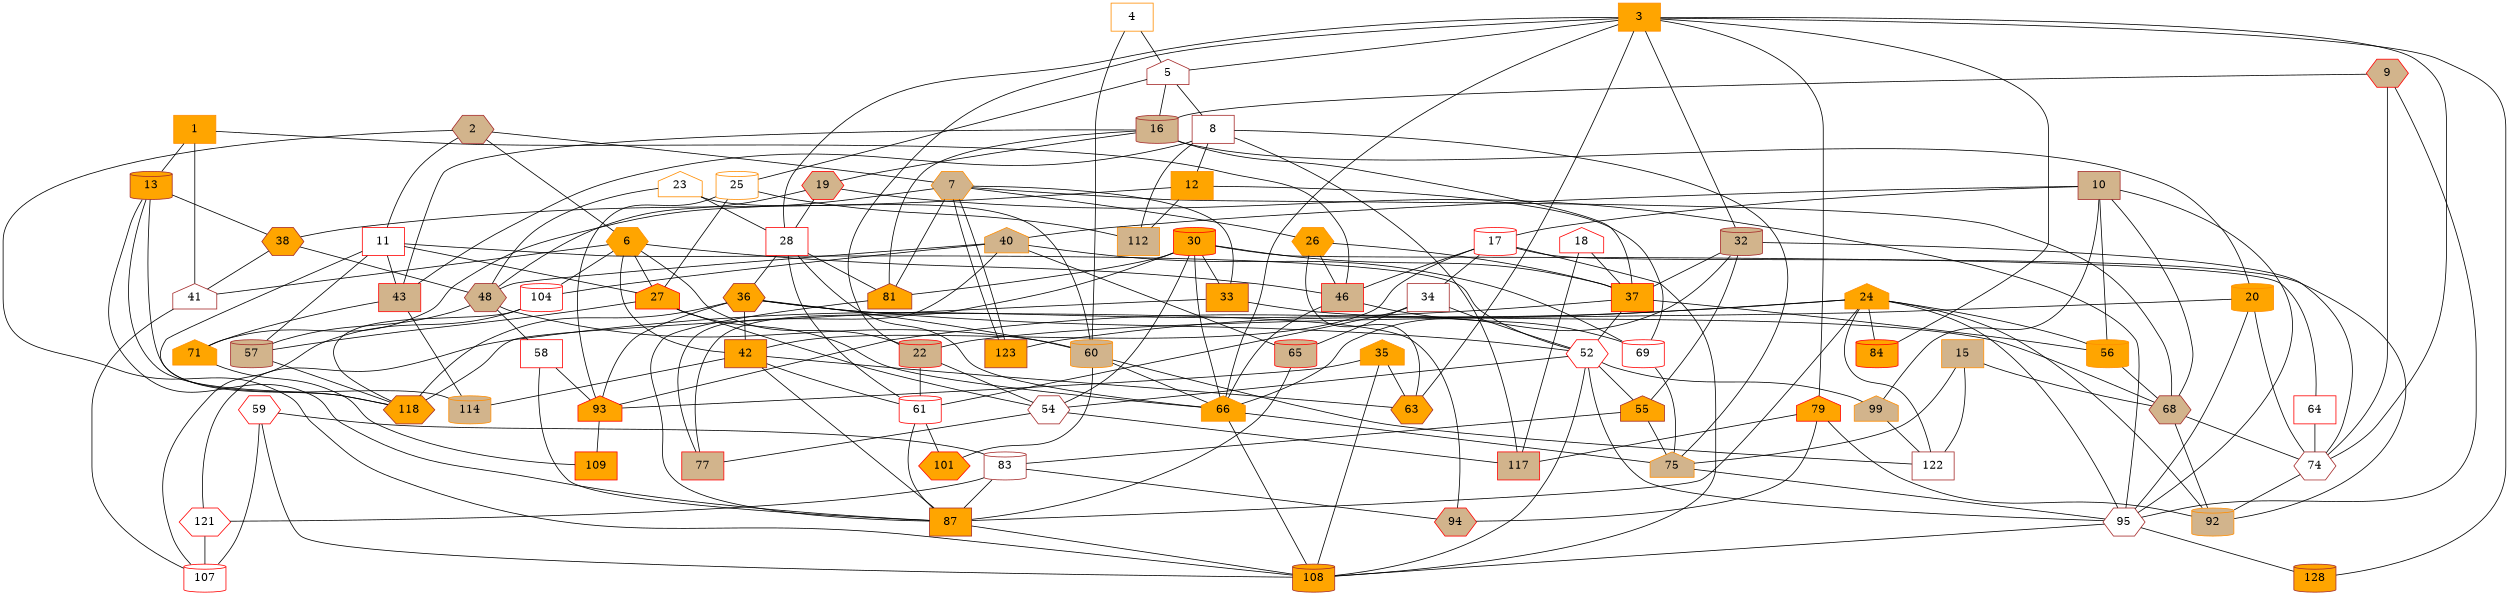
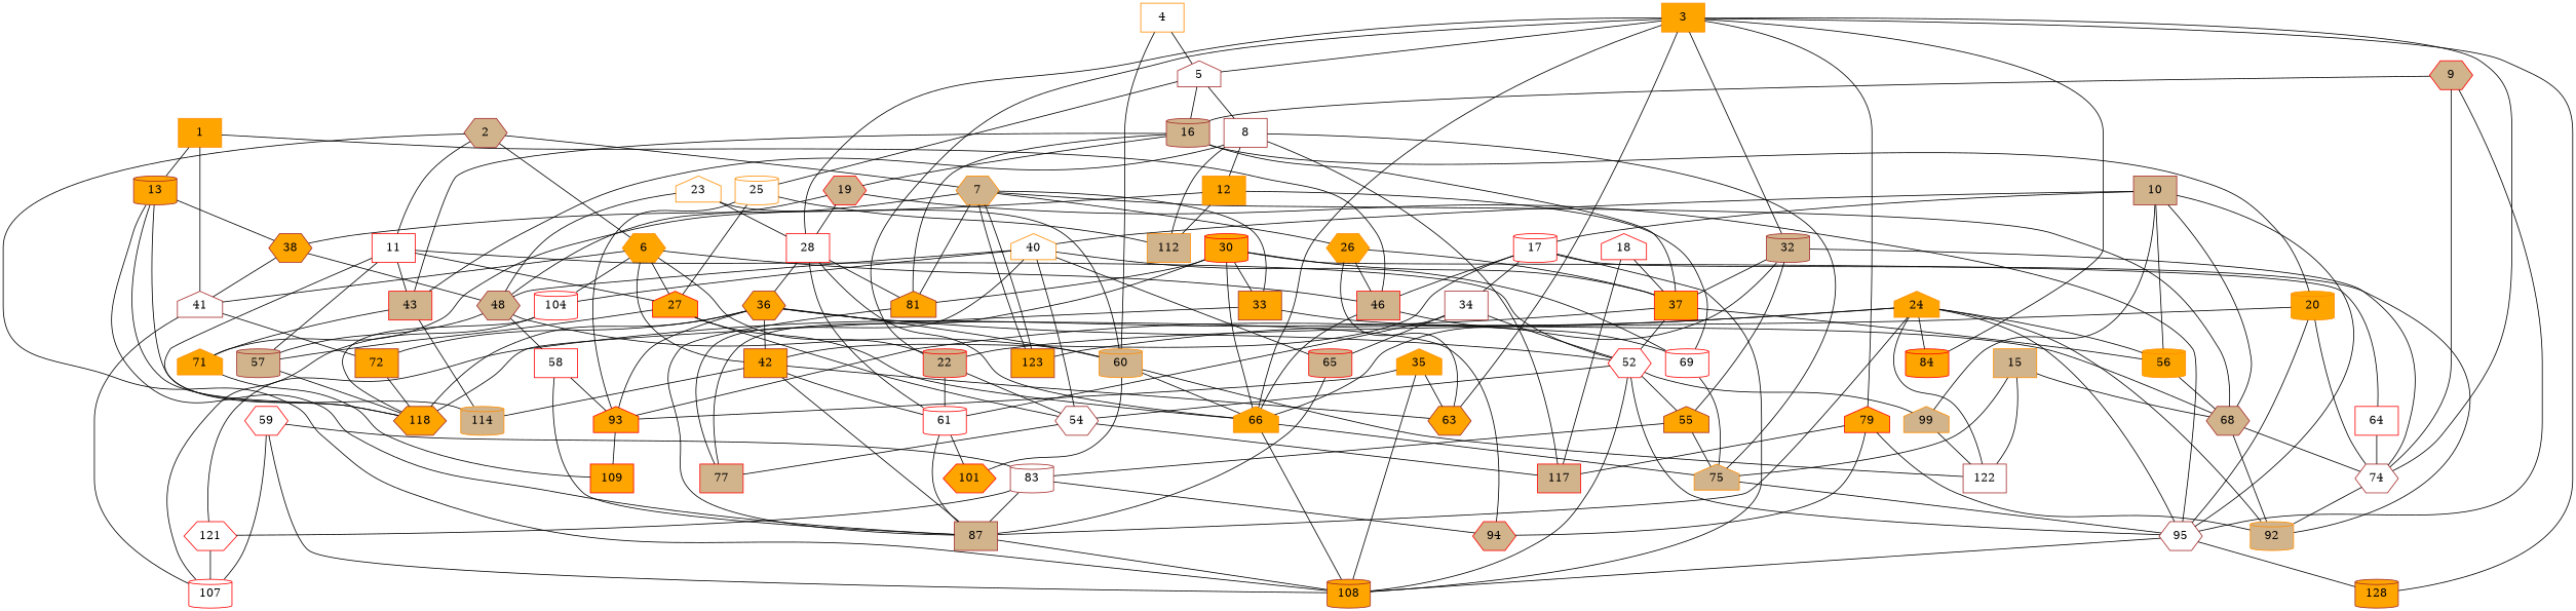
  graph {
    node [color=brown fillcolor=orange shape=box style=filled]
    1 [color=darkorange]
    13 [shape=cylinder]
    41 [fillcolor=white shape=house super="+47"]
    46 [color=red fillcolor=tan super="+98"]
    118 [shape=hexagon super="+120"]
    38 [shape=hexagon super="+53"]
-   87 [super="+130"]
+   87 [fillcolor=tan super="+130"]
    114 [color=darkorange fillcolor=tan shape=cylinder]
+   72
    107 [color=red fillcolor=white shape=cylinder]
    66 [color=darkorange shape=house super="+88"]
    69 [color=red fillcolor=white shape=cylinder]
    2 [fillcolor=tan shape=hexagon super="+62"]
    6 [color=darkorange shape=hexagon super="+125"]
    7 [color=darkorange fillcolor=tan shape=hexagon super="+105"]
    11 [color=red fillcolor=white super="+115"]
    108 [shape=cylinder super="+124"]
    22 [color=red fillcolor=tan shape=cylinder super="+31"]
    27 [color=red shape=house super="+113"]
    42 [super="+44"]
    104 [color=red fillcolor=white shape=cylinder]
    26 [color=darkorange shape=hexagon]
    33
    68 [fillcolor=tan shape=hexagon super="+103"]
    71 [color=darkorange shape=house]
    81 [shape=house]
    123
    43 [color=red fillcolor=tan super="+51"]
    52 [color=red fillcolor=white shape=hexagon super="+67"]
    57 [fillcolor=tan shape=cylinder]
    3 [color=darkorange super="+14"]
    5 [fillcolor=white shape=house super="+29"]
    28 [color=red fillcolor=white super="+91"]
    32 [fillcolor=tan shape=cylinder super="+111"]
    63 [shape=hexagon]
    74 [fillcolor=white shape=hexagon super="+85"]
    79 [color=red shape=house]
    84 [color=red shape=cylinder]
    128 [shape=cylinder]
    8 [fillcolor=white]
    16 [fillcolor=tan shape=cylinder super="+116"]
    25 [color=darkorange fillcolor=white shape=cylinder super="+39"]
    54 [fillcolor=white shape=hexagon super="+73"]
    61 [color=red fillcolor=white shape=cylinder super="+80"]
    36 [shape=hexagon super="+45"]
    37 [color=red super="+70"]
    55 [shape=house super="+102"]
    75 [color=darkorange fillcolor=tan shape=house super="+76"]
    92 [color=darkorange fillcolor=tan shape=cylinder super="+96"]
    117 [color=red fillcolor=tan]
    94 [color=red fillcolor=tan shape=hexagon]
    4 [color=darkorange fillcolor=white]
    60 [color=darkorange fillcolor=tan shape=cylinder super="+100"]
    122 [fillcolor=white]
    101 [color=red shape=hexagon]
    12 [color=darkorange super="+119"]
    112 [color=darkorange fillcolor=tan]
    19 [color=red fillcolor=tan shape=hexagon super="+110"]
    20 [color=darkorange shape=cylinder super="+21"]
    93 [color=red shape=house super="+126"]
    109 [color=red]
    95 [fillcolor=white shape=hexagon super="+106"]
    9 [color=red fillcolor=tan shape=hexagon]
    10 [fillcolor=tan super="+50"]
    17 [color=red fillcolor=white shape=cylinder super="+82"]
-   40 [color=darkorange fillcolor=tan shape=house super="+78"]
+   40 [color=darkorange fillcolor=white shape=house super="+78"]
    56 [color=darkorange shape=cylinder super="+89"]
    99 [color=darkorange fillcolor=tan shape=house]
    34 [fillcolor=white]
    48 [fillcolor=tan shape=hexagon super="+127"]
    77 [color=red fillcolor=tan]
    65 [color=red fillcolor=tan shape=cylinder super="+129"]
    15 [color=darkorange fillcolor=tan]
    121 [color=red fillcolor=white shape=hexagon]
    18 [color=red fillcolor=white shape=house super="+90"]
    83 [fillcolor=white shape=cylinder super="+97"]
    58 [color=red fillcolor=white]
    23 [color=darkorange fillcolor=white shape=house]
    24 [color=darkorange shape=house super="+49"]
    30 [color=red shape=cylinder super="+86"]
    64 [color=red fillcolor=white]
    35 [color=darkorange shape=house]
    59 [color=red fillcolor=white shape=hexagon]
    1 -- 13
    1 -- 41 [weight=2]
    1 -- 46
    13 -- 118
    13 -- 38
    13 -- 87
    13 -- 114
+   41 -- 72
    41 -- 107
    46 -- 66
    46 -- 69
    38 -- 41
    38 -- 48
    87 -- 108
+   72 -- 118
    66 -- 108
    66 -- 75
    69 -- 75
    2 -- 6
    2 -- 7
    2 -- 11
    2 -- 108
    6 -- 41
    6 -- 46
    6 -- 22
    6 -- 27
    6 -- 42
    6 -- 104
    7 -- 26
    7 -- 33
    7 -- 68
    7 -- 71
    7 -- 81
    7 -- 123
    7 -- 123
    11 -- 118
    11 -- 27
    11 -- 43
    11 -- 52
    11 -- 57
    22 -- 54
    22 -- 61 [weight=2]
    27 -- 66
    27 -- 57
    27 -- 54
    42 -- 87
    42 -- 114
    42 -- 63
    42 -- 61
    104 -- 118
    104 -- 107
    26 -- 46
    26 -- 63
    26 -- 37
    33 -- 118
    33 -- 68
    68 -- 74
    68 -- 92
    71 -- 109
    81 -- 87
    43 -- 114
    43 -- 71
    52 -- 108
    52 -- 54
    52 -- 55
    52 -- 95
    52 -- 99
    57 -- 118
    3 -- 66
    3 -- 22
    3 -- 5
    3 -- 28
    3 -- 32
    3 -- 63
    3 -- 74
    3 -- 79
    3 -- 84
    3 -- 128
    5 -- 8
    5 -- 16
    5 -- 25
    28 -- 66
    28 -- 81
    28 -- 61
    28 -- 36
    32 -- 66
    32 -- 74
    32 -- 37
    32 -- 55
    74 -- 92
    79 -- 92
    79 -- 117
    79 -- 94
    8 -- 43
    8 -- 75
    8 -- 117
    8 -- 12
    8 -- 112
    16 -- 81
    16 -- 43
    16 -- 37 [weight=2]
    16 -- 19
    16 -- 20
    25 -- 27
    25 -- 112
    25 -- 93
    54 -- 117
    54 -- 77
    61 -- 87
    61 -- 101
    36 -- 118
+   36 -- 72
    36 -- 42
    36 -- 52
    36 -- 94
    36 -- 60
    36 -- 93
    37 -- 52
    37 -- 56
    37 -- 121
    55 -- 75
    55 -- 83
    75 -- 95
    4 -- 5
    4 -- 60
    60 -- 66
    60 -- 122
    60 -- 101
    12 -- 38
    12 -- 69
    12 -- 112
    19 -- 28
    19 -- 95
    19 -- 48
    20 -- 22
    20 -- 74
    20 -- 95
    93 -- 109
    95 -- 108
    95 -- 128
    9 -- 74
    9 -- 16
    9 -- 95
    10 -- 68
    10 -- 95
    10 -- 17
    10 -- 40
    10 -- 56
    10 -- 99
    17 -- 46
    17 -- 108
    17 -- 42
    17 -- 92
    17 -- 34
    40 -- 69
    40 -- 104
-   30 -- 54 [weight=2]
+   40 -- 54 [weight=2]
    40 -- 48
    40 -- 77
    40 -- 65
    56 -- 68
    99 -- 122
    34 -- 52
    34 -- 61
    34 -- 65
    48 -- 57
    48 -- 60
    48 -- 58
    65 -- 87
    15 -- 68
    15 -- 75
    15 -- 122
    121 -- 107 [weight=2]
    18 -- 37
    18 -- 117
    83 -- 87 [weight=2]
    83 -- 94
    83 -- 121
    58 -- 87
    58 -- 93
    23 -- 28
    23 -- 60
    23 -- 48
    24 -- 87
    24 -- 123
    24 -- 84
    24 -- 92
    24 -- 122
    24 -- 93 [weight=2]
    24 -- 95
    24 -- 56
    30 -- 66
    30 -- 33
    30 -- 81
    30 -- 37
    30 -- 77
    30 -- 64
    64 -- 74
    35 -- 108
    35 -- 63
    35 -- 93
    59 -- 107
    59 -- 108
    59 -- 83
  }
